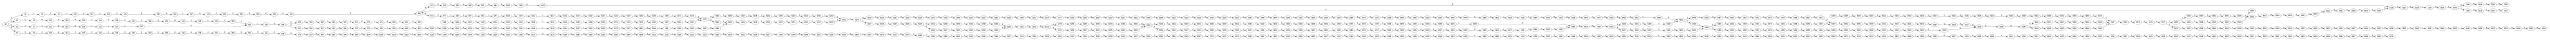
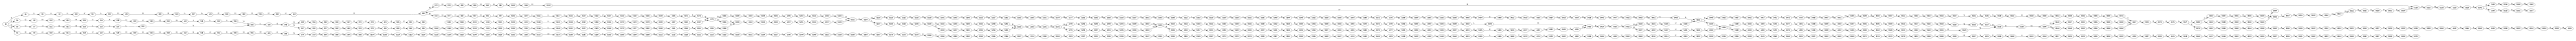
  strict digraph {
    fontname="Liberation Mono"
    rankdir=LR
    node [fontname="Liberation Mono"]
    edge [fontname="Liberation Mono"]
    S0
    S1
    S2
    S3
    S4
    S5
    S6
    S7
    S8
    S9
    S10
    S11
    S12
    S13
    S14
    S15
    S16
    S17
    S18
    S19
    S20
    S21
    S22
    S23
    S24
    S25
    S26
    S27
    S28
    S29
    S30
    S31
    S32
    S33
    S34
    S35
    S36
    S37
    S38
    S39
    S40
    S41
    S42
    S43
    S44
    S45
    S46
    S47
    S48
    S49
    S50
    S51
    S52
    S53
    S54
    S55
    S56
    S57
    S58
    S59
    S60
    S61
    S62
    S63
    S64
    S65
    S66
    S67
    S68
    S69
    S70
    S71
    S72
    S73
    S74
    S75
    S76
    S77
    S78
    S79
    S80
    S81
    S82
    S83
    S84
    S85
    S86
    S87
    S88
    S89
    S90
    S91
    S92
    S93
    S94
    S95
    S96
    S97
    S98
    S99
    S100
    S102
    S103
    S104
    S105
    S101
    S106
    S107
    S108
    S109
    S110
    S111
    S112
    S113
    S114
    S115
    S116
    S117
    S118
    S119
    S120
    S121
    S122
    S123
    S124
    S125
    S126
    S127
    S128
    S129
    S130
    S131
    S132
    S133
    S134
    S135
    S136
    S137
    S138
    S139
    S140
    S141
    S142
    S143
    S144
    S145
    S146
    S147
    S148
    S149
    S150
    S151
    S152
    S153
    S154
    S155
    S156
    S157
    S158
    S159
    S160
    S161
    S162
    S163
    S164
    S165
    S166
    S167
    S168
    S169
    S170
    S171
    S172
    S173
    S174
    S175
    S176
    S177
    S178
    S179
    S180
    S181
    S182
    S183
    S184
    S185
    S186
    S187
    S188
    S189
    S190
    S191
    S192
    S193
    S194
    S195
    S196
    S197
    S198
    S199
    S200
    S201
    S202
    S203
    S204
    S205
    S206
    S207
    S208
    S209
    S210
    S211
    S212
    S213
    S214
    S215
    S216
    S217
    S218
    S219
    S220
    S221
    S222
    S223
    S224
    S225
    S226
    S227
    S228
    S229
    S230
    n232 [label=S831]
    S232
    S233
    S234
    S235
    S236
    S237
    S238
    S239
    S240
    S241
    S242
    S243
    S244
    S245
    S246
    S247
    S248
    S249
    S250
    S251
    S252
    S253
    S254
    S255
    S256
    S257
    S258
    S259
    S260
    S261
    S262
    S263
    S264
    S265
    S266
    S267
    S268
    S269
    S270
    S271
    S272
    S273
    S274
    S275
    S276
    S277
    S278
    S279
    S280
    S281
    S282
    S283
    S284
    S285
    S286
    S287
    S288
    S289
    S290
    S291
    S292
    S293
    S294
    S295
    S296
    S297
    S298
    S299
    S300
    S301
    S302
    S303
    S304
    S305
    S306
    S307
    S308
    S309
    S310
    S311
    S312
    S313
    S314
    S315
    S316
    S317
    S318
    S319
    S320
    S321
    S322
    S323
    S324
    S325
    S326
    S327
    S328
    S329
    S330
    S331
    S332
    S333
    S334
    S335
    S336
    S337
    S338
    S339
    S340
    S341
    S342
    S343
    S344
    S345
    S346
    S347
    S348
    S349
    S350
    S351
    S352
    S353
    S354
    S355
    S356
    S357
    S358
    S359
    S360
    S361
    S362
    S363
    S364
    S365
    S366
    S367
    S368
    S369
    S370
    S371
    S372
    S373
    S374
    S375
    S376
    S377
    S378
    S379
    S380
    S381
    S382
    S383
    S384
    S385
    S386
    S387
    S388
    S389
    S390
    S391
    S392
    S393
    S394
    S395
    S396
    S397
    S398
    S399
    S400
    S401
    S402
    S403
    S404
    S405
    S406
    S407
    S408
    S409
    S410
    S411
    S412
    S413
    S414
    S415
    S416
    S417
    S418
    S419
    S420
    S421
    S422
    S423
    S424
    S425
    S426
    S427
    S428
    S429
    S430
    S431
    S432
    S433
    S434
    S435
    S436
    S437
    S438
    S439
    S440
    S441
    S442
    S443
    S444
    S445
    S446
    S447
    S448
    S449
    S450
    S451
    S452
    S453
    S454
    S455
    S456
    S457
    S458
    S459
    S460
    S461
    S462
    S463
    S464
    S465
    S466
    S467
    S468
    S469
    S470
    S471
    S472
    S473
    S474
    S475
    S476
    S477
    S478
    S479
    S480
    S481
    S482
    S483
    S484
    S485
    S486
    S487
    S488
    S489
    S490
    S491
    S492
    S493
    S494
    S495
    S496
    S497
    S498
    S499
    S500
    S501
    S502
    S503
    S504
    S505
    S506
    S507
    S508
    S509
    S510
    S511
    S512
    S513
    S514
    S515
    S516
    S517
    S518
    S519
    S520
    S521
    S522
    S523
    S524
    S525
    S526
    S527
    S528
    S529
    S530
    S531
    S532
    S533
    S534
    S535
    S536
    S537
    S538
    S539
    S540
    S541
    S542
    S543
    S544
    S545
    S546
    S547
    S548
    S549
    S550
    S551
    S552
    S553
    S554
    S555
    S556
    S557
    S558
    S559
    S560
    S561
    S562
    S563
    S564
    S565
    S566
    S567
    S568
    S569
    S570
    S571
    S572
    S573
    S574
    S575
    S576
    S577
    S578
    S579
    S580
    S581
    S582
    S583
    S584
    S585
    S586
    S587
    S588
    S589
    S590
    S591
    S592
    S593
    S594
    S595
    S596
    S597
    S598
    S599
    S600
    S601
    S602
    S603
    S604
    S605
    S606
    S607
    S608
    S609
    S610
    S611
    S612
    S613
    S614
    S615
    S616
    S617
    S618
    S619
    S620
    S621
    S622
    S623
    S624
    S625
    S626
    S627
    S628
    S629
    S630
    S631
    S632
    S633
    S634
    S635
    S636
    S637
    S638
    S639
    S640
    S641
    S642
    S643
    S644
    S645
    S646
    S647
    S648
    S649
    S650
    S651
    S652
    S653
    S654
    S655
    S656
    S657
    S658
    S659
    S660
    S661
    S662
    S663
    S664
    S665
    S666
    S667
    S668
    S669
    S670
    S0 -> S1 [label=S]
    S0 -> S2 [label=G]
    S0 -> S3 [label=V]
    S0 -> S4 [label=P]
    S1 -> S5 [label=L]
    S2 -> S6 [label=R]
    S3 -> S7 [label=C]
    S4 -> S8 [label=E]
    S5 -> S9 [label=L]
    S6 -> S10 [label=A]
    S7 -> S11 [label=I]
    S8 -> S12 [label=R]
    S9 -> S13 [label=L]
    S10 -> S14 [label=W]
    S11 -> S15 [label=Q]
    S12 -> S16 [label=A]
    S13 -> S17 [label=V]
    S14 -> S18 [label=F]
    S15 -> S19 [label=N]
    S16 -> S20 [label=M]
    S17 -> S21 [label=L]
    S18 -> S22 [label=V]
    S19 -> S23 [label=L]
    S20 -> S24 [label=C]
    S21 -> S25 [label=G]
    S22 -> S26 [label=G]
    S23 -> S27 [label=L]
    S24 -> S28 [label=A]
    S25 -> S29 [label=D]
    S26 -> S30 [label=D]
    S27 -> S31 [label=L]
    S28 -> S32 [label=C]
    S29 -> S33 [label=D]
    S30 -> S34 [label=E]
    S31 -> S35 [label=V]
    S32 -> S36 [label=V]
    S33 -> S37 [label=L]
    S34 -> S38 [label=E]
    S35 -> S39 [label=L]
    S36 -> S40 [label=Q]
    S37 -> S41 [label=A]
    S38 -> S42 [label=Q]
    S39 -> S43 [label=S]
    S40 -> S44 [label=N]
    S41 -> S45 [label=P]
    S42 -> S46 [label=E]
    S43 -> S47 [label=N]
    S43 -> S48 [label=G]
    S44 -> S49 [label=L]
    S45 -> S50 [label=S]
    S46 -> S51 [label=A]
    S47 -> S52 [label=E]
    S48 -> S53 [label=E]
    S49 -> S54 [label=L]
    S50 -> S55 [label=S]
    S51 -> S56 [label=S]
    S52 -> S57 [label=L]
    S53 -> S58 [label=V]
    S54 -> S59 [label=L]
    S55 -> S60 [label=P]
    S56 -> S61 [label=H]
    S57 -> S62 [label=A]
    S58 -> S63 [label=A]
    S59 -> S35 [label=V]
    S60 -> S64 [label=V]
    S61 -> S65 [label=M]
    S62 -> S66 [label=S]
    S63 -> S67 [label=P]
    S64 -> S68 [label=P]
    S65 -> S69 [label=P]
    S66 -> S70 [label=P]
    S67 -> S71 [label=S]
    S68 -> S72 [label=R]
    S68 -> S73 [label=N]
    S69 -> S74 [label=N]
    S70 -> S75 [label=C]
    S71 -> S76 [label=G]
    S72 -> S77 [label=G]
    S73 -> S78 [label=R]
    S74 -> S79 [label=L]
    S75 -> S80 [label=G]
    S76 -> S81 [label=L]
    S77 -> S82 [label=C]
    S78 -> S83 [label=S]
    S79 -> S84 [label=R]
    S80 -> S85 [label=L]
    S81 -> S86 [label=Q]
    S82 -> S87 [label=A]
    S83 -> S88 [label=A]
    S84 -> S89 [label=C]
    S85 -> S90 [label=E]
    S86 -> S91 [label=P]
    S87 -> S92 [label=D]
    S88 -> S93 [label=R]
    S89 -> S94 [label=C]
    S90 -> S95 [label=P]
    S91 -> S96 [label=D]
    S92 -> S97 [label=L]
    S93 -> S98 [label=N]
    S94 -> S99 [label=E]
    S95 -> S100 [label=E]
    S97 -> S102 [label=L]
    S98 -> S103 [label=G]
    S99 -> S104 [label=P]
    S100 -> S105 [label=A]
    S102 -> S107 [label=T]
    S103 -> S108 [label=P]
    S104 -> S109 [label=I]
    S105 -> S110 [label=C]
    S101 -> S106 [label=C]
    S106 -> S111 [label=A]
    S107 -> S112 [label=L]
    S108 -> S113 [label=G]
    S109 -> S114 [label=L]
    S110 -> S115 [label=A]
    S111 -> S116 [label=S]
    S112 -> S117 [label=L]
    S113 -> S118 [label=R]
    S114 -> S119 [label=S]
    S115 -> S120 [label=G]
    S116 -> S121 [label=L]
    S117 -> S122 [label=A]
    S118 -> S123 [label=P]
    S119 -> S124 [label=L]
    S120 -> S125 [label=L]
    S121 -> S126 [label=L]
    S122 -> S127 [label=E]
    S123 -> S128 [label=N]
    S124 -> S129 [label=F]
    S125 -> S130 [label=L]
    S126 -> S131 [label=S]
    S127 -> S132 [label=R]
    S128 -> S133 [label=L]
    S129 -> S134 [label=K]
    S130 -> S135 [label=R]
    S131 -> S136 [label=L]
    S132 -> S137 [label=V]
    S133 -> S138 [label=R]
    S134 -> S139 [label=D]
    S135 -> S140 [label=L]
    S136 -> S141 [label=L]
    S137 -> S142 [label=P]
    S138 -> S143 [label=S]
    S139 -> S144 [label=A]
    S140 -> S145 [label=L]
    S141 -> S146 [label=P]
    S142 -> S147 [label=G]
    S143 -> S148 [label=M]
    S143 -> S149 [label=L]
    S144 -> S150 [label=S]
    S145 -> S151 [label=P]
    S146 -> S152 [label=Q]
    S147 -> S153 [label=H]
    S148 -> S154 [label=W]
    S149 -> S155 [label=W]
    S150 -> S156 [label=K]
    S151 -> S157 [label=H]
    S152 -> S158 [label=L]
    S153 -> S159 [label=R]
    S154 -> S160 [label=S]
    S155 -> S161 [label=S]
    S156 -> S162 [label=G]
    S157 -> S163 [label=L]
    S158 -> S164 [label=V]
    S159 -> S165 [label=L]
    S160 -> S166 [label=M]
    S161 -> S167 [label=M]
    S162 -> S168 [label=Y]
    S163 -> S169 [label=V]
    S164 -> S170 [label=P]
    S165 -> S171 [label=L]
    S168 -> S172 [label=M]
    S169 -> S173 [label=A]
    S170 -> S174 [label=K]
    S171 -> S175 [label=P]
    S172 -> S176 [label=D]
    S173 -> S177 [label=S]
    S174 -> S178 [label=H]
    S175 -> S179 [label=Q]
    S176 -> S180 [label=T]
    S177 -> S181 [label=H]
    S178 -> S182 [label=R]
    S179 -> S183 [label=R]
    S179 -> S184 [label=Q]
    S180 -> S185 [label=E]
    S181 -> S186 [label=Q]
    S182 -> S187 [label=L]
    S183 -> S188 [label=A]
    S184 -> S189 [label=S]
    S185 -> S190 [label=R]
    S186 -> S191 [label=L]
    S187 -> S192 [label=L]
    S188 -> S193 [label=E]
    S189 -> S194 [label=Q]
    S190 -> S195 [label=I]
    S191 -> S196 [label=L]
    S192 -> S197 [label=P]
    S193 -> S198 [label=S]
    S194 -> S199 [label=G]
    S195 -> S200 [label=S]
    S196 -> S201 [label=P]
    S197 -> S179 [label=Q]
    S198 -> S202 [label=V]
    S199 -> S203 [label=I]
    S200 -> S204 [label=R]
    S201 -> S205 [label=Q]
    S202 -> S206 [label=L]
    S203 -> S207 [label=L]
    S204 -> S208 [label=R]
    S205 -> S209 [label=Q]
    S206 -> S210 [label=M]
    S207 -> S211 [label=M]
    S208 -> S212 [label=Q]
    S209 -> S189 [label=S]
    S210 -> S213 [label=E]
    S211 -> S214 [label=E]
    S212 -> S215 [label=S]
    S213 -> S216 [label=F]
    S214 -> S217 [label=F]
    S215 -> S218 [label=L]
    S216 -> S219 [label=L]
    S217 -> S220 [label=L]
    S218 -> S221 [label=M]
    S219 -> S222 [label=K]
    S220 -> S222 [label=K]
    S221 -> S223 [label=V]
    S222 -> S224 [label=L]
    S223 -> S225 [label=H]
    S224 -> S226 [label=Q]
    S224 -> S227 [label=L]
    S225 -> S228 [label=N]
    S226 -> S229 [label=E]
    S227 -> S230 [label=A]
    S228 -> n232 [label=C]
    S229 -> S232 [label=A]
    S230 -> S233 [label=G]
    n232 -> S234 [label=P]
    S232 -> S235 [label=R]
    S233 -> S236 [label=Q]
    S234 -> S237 [label=L]
    S235 -> S238 [label=R]
    S236 -> S239 [label=S]
    S237 -> S240 [label=L]
    S238 -> S241 [label=E]
    S239 -> S242 [label=E]
    S239 -> S243 [label=D]
    S240 -> S244 [label=Y]
    S241 -> S245 [label=E]
    S242 -> S246 [label=S]
    S243 -> S247 [label=S]
    S244 -> S248 [label=R]
    S245 -> S249 [label=V]
    S246 -> S250 [label=D]
    S247 -> S251 [label=D]
    S248 -> S252 [label=L]
    S249 -> S253 [label=G]
    S250 -> S254 [label=L]
    S251 -> S255 [label=L]
    S252 -> S256 [label=I]
    S253 -> S257 [label=D]
    S254 -> S258 [label=G]
    S255 -> S259 [label=G]
    S256 -> S260 [label=L]
    S257 -> S261 [label=G]
    S258 -> S262 [label=R]
    S259 -> S263 [label=R]
    S260 -> S264 [label=Q]
    S261 -> S265 [label=L]
    S262 -> S266 [label=R]
    S263 -> S266 [label=R]
    S264 -> S267 [label=L]
    S265 -> S268 [label=E]
    S266 -> S269 [label=L]
    S267 -> S270 [label=M]
    S268 -> S271 [label=D]
    S269 -> S272 [label=H]
    S270 -> S273 [label=V]
    S271 -> S274 [label=W]
    S272 -> S275 [label=W]
    S273 -> S276 [label=D]
    S274 -> S277 [label=Q]
    S275 -> S278 [label=H]
    S275 -> S279 [label=Q]
    S276 -> S280 [label=E]
    S277 -> S281 [label=L]
    S278 -> S282 [label=L]
    S279 -> S283 [label=V]
    S280 -> S284 [label=C]
    S281 -> S285 [label=Q]
    S282 -> S286 [label=L]
    S283 -> S287 [label=L]
    S284 -> S288 [label=N]
    S285 -> S289 [label=W]
    S286 -> S290 [label=R]
    S287 -> S291 [label=R]
    S288 -> S292 [label=L]
    S289 -> S293 [label=A]
    S290 -> S294 [label=E]
    S291 -> S295 [label=E]
    S292 -> S296 [label=S]
    S293 -> S297 [label=L]
    S294 -> S298 [label=L]
    S295 -> S299 [label=L]
    S296 -> S300 [label=L]
    S297 -> S301 [label=V]
    S298 -> S302 [label=I]
    S299 -> S303 [label=I]
    S300 -> S304 [label=L]
    S301 -> S305 [label=R]
    S302 -> S306 [label=N]
    S303 -> S306 [label=N]
    S304 -> S307 [label=T]
    S305 -> S308 [label=T]
    S306 -> S309 [label=K]
    S306 -> S310 [label=E]
    S307 -> S311 [label=Q]
    S308 -> S312 [label=L]
    S309 -> S313 [label=R]
    S310 -> S314 [label=S]
    S311 -> S315 [label=F]
    S312 -> S316 [label=L]
    S313 -> S317 [label=I]
    S314 -> S318 [label=V]
    S315 -> S319 [label=L]
    S316 -> S320 [label=D]
    S317 -> S321 [label=V]
    S318 -> S322 [label=V]
    S319 -> S323 [label=S]
    S320 -> S324 [label=E]
    S321 -> S325 [label=M]
    S322 -> S326 [label=L]
    S323 -> S327 [label=L]
    S324 -> S328 [label=R]
    S325 -> S329 [label=E]
    S326 -> S330 [label=E]
    S327 -> S331 [label=S]
    S328 -> S332 [label=L]
    S329 -> S333 [label=L]
    S330 -> S334 [label=L]
    S331 -> S335 [label=V]
    S332 -> S336 [label=A]
    S333 -> S337 [label=I]
    S334 -> S338 [label=I]
    S335 -> S339 [label=M]
    S336 -> S340 [label=F]
    S337 -> S341 [label=P]
    S338 -> S342 [label=P]
    S339 -> S343 [label=C]
    S340 -> S344 [label=E]
    S341 -> S345 [label=G]
    S342 -> S346 [label=G]
    S343 -> S347 [label=L]
    S344 -> S348 [label=L]
    S345 -> S349 [label=V]
    S346 -> S350 [label=M]
    S347 -> S351 [label=R]
    S348 -> S352 [label=L]
    S349 -> S353 [label=N]
    S350 -> S354 [label=G]
    S351 -> S355 [label=S]
    S352 -> S356 [label=P]
    S353 -> S357 [label=P]
    S354 -> S358 [label=G]
    S355 -> S359 [label=N]
    S356 -> S360 [label=G]
    S357 -> S361 [label=V]
    S358 -> S362 [label=Q]
    S359 -> S363 [label=G]
    S360 -> S364 [label=P]
    S361 -> S365 [label=T]
    S362 -> S366 [label=E]
    S363 -> S367 [label=S]
    S364 -> S368 [label=A]
    S365 -> S369 [label=G]
    S366 -> S370 [label=S]
    S367 -> S371 [label=I]
    S368 -> S372 [label=N]
    S369 -> S373 [label=D]
    S370 -> S374 [label=P]
    S371 -> S375 [label=H]
    S372 -> S376 [label=P]
    S373 -> S377 [label=G]
    S374 -> S378 [label=R]
    S375 -> S379 [label=T]
    S376 -> S380 [label=A]
    S377 -> S381 [label=D]
    S378 -> S382 [label=E]
    S379 -> S383 [label=L]
    S380 -> S384 [label=S]
    S381 -> S385 [label=P]
    S382 -> S386 [label=E]
    S383 -> S387 [label=L]
    S384 -> S388 [label=P]
    S385 -> S389 [label=C]
    S386 -> S390 [label=A]
    S387 -> S391 [label=I]
    S388 -> S392 [label=V]
    S389 -> S393 [label=D]
    S390 -> S394 [label=L]
    S391 -> S395 [label=D]
    S392 -> S396 [label=A]
    S393 -> S397 [label=S]
    S394 -> S398 [label=L]
    S395 -> S399 [label=L]
    S396 -> S400 [label=H]
    S397 -> S401 [label=P]
    S398 -> S402 [label=C]
    S399 -> S403 [label=I]
    S400 -> S404 [label=D]
    S401 -> S405 [label=Q]
    S402 -> S406 [label=L]
    S403 -> S407 [label=T]
    S404 -> S408 [label=E]
    S405 -> S409 [label=E]
    S406 -> S410 [label=M]
    S407 -> S411 [label=D]
    S408 -> S412 [label=A]
    S409 -> S413 [label=D]
    S410 -> S414 [label=Q]
    S411 -> S415 [label=N]
    S412 -> S416 [label=L]
    S413 -> S417 [label=A]
    S414 -> S418 [label=D]
    S415 -> S419 [label=D]
    S416 -> S420 [label=L]
    S417 -> S421 [label=L]
    S418 -> S422 [label=T]
    S419 -> S423 [label=H]
    S420 -> S424 [label=T]
    S421 -> S425 [label=L]
    S422 -> S426 [label=H]
    S422 -> S427 [label=N]
    S423 -> S428 [label=C]
    S424 -> S429 [label=L]
    S425 -> S430 [label=C]
    S426 -> S431 [label=N]
    S427 -> S432 [label=N]
    S428 -> S433 [label=H]
    S429 -> S434 [label=M]
    S430 -> S435 [label=L]
    S431 -> S436 [label=R]
    S432 -> S437 [label=R]
    S433 -> S438 [label=L]
    S434 -> S439 [label=Q]
    S435 -> S410 [label=M]
    S436 -> S440 [label=V]
    S437 -> S441 [label=V]
    S438 -> S442 [label=L]
    S439 -> S443 [label=Y]
    S440 -> S444 [label=A]
    S441 -> S445 [label=A]
    S442 -> S446 [label=I]
    S443 -> S447 [label=T]
    S444 -> S448 [label=S]
    S444 -> S449 [label=T]
    S445 -> S450 [label=T]
    S446 -> S451 [label=F]
    S447 -> S452 [label=H]
    S448 -> S453 [label=L]
    S449 -> S454 [label=L]
    S450 -> S454 [label=L]
    S451 -> S455 [label=C]
    S452 -> S456 [label=N]
    S453 -> S457 [label=D]
    S454 -> S458 [label=D]
    S454 -> S459 [label=E]
    S455 -> S460 [label=L]
    S456 -> S461 [label=R]
    S457 -> S462 [label=D]
    S458 -> S463 [label=D]
    S459 -> S464 [label=D]
    S460 -> S465 [label=F]
    S461 -> S466 [label=V]
    S462 -> S467 [label=A]
    S463 -> S468 [label=S]
    S464 -> S469 [label=A]
    S465 -> S470 [label=T]
    S466 -> S444 [label=A]
    S467 -> S471 [label=G]
    S468 -> S472 [label=S]
    S469 -> S473 [label=A]
    S470 -> S474 [label=K]
    S471 -> S475 [label=G]
    S472 -> S476 [label=S]
    S473 -> S477 [label=G]
    S474 -> S478 [label=L]
    S475 -> S479 [label=P]
    S476 -> S480 [label=S]
    S477 -> S481 [label=T]
    S478 -> S482 [label=L]
    S479 -> S483 [label=A]
    S480 -> S484 [label=S]
    S481 -> S485 [label=I]
    S482 -> S486 [label=S]
    S483 -> S487 [label=V]
    S484 -> S488 [label=E]
    S485 -> S489 [label=S]
    S486 -> S490 [label=T]
    S487 -> S491 [label=R]
    S488 -> S492 [label=R]
    S489 -> S493 [label=A]
    S490 -> S494 [label=E]
-   S491 -> S497 [label=P]
+   S491 -> S495 [label=P]
    S492 -> S496 [label=Q]
    S493 -> S497 [label=E]
    S494 -> S498 [label=S]
    S495 -> S499 [label=G]
    S496 -> S500 [label=E]
    S497 -> S501 [label=R]
    S498 -> S502 [label=I]
    S499 -> S503 [label=Q]
    S500 -> S504 [label=L]
    S501 -> S505 [label=Q]
    S502 -> S506 [label=S]
    S503 -> S507 [label=R]
    S504 -> S508 [label=V]
    S505 -> S509 [label=E]
    S506 -> S510 [label=R]
    S507 -> S511 [label=E]
    S508 -> S512 [label=W]
    S509 -> S513 [label=L]
    S510 -> S514 [label=L]
    S511 -> S515 [label=L]
    S512 -> S516 [label=S]
    S513 -> S517 [label=I]
    S514 -> S518 [label=F]
    S515 -> S519 [label=I]
    S516 -> S520 [label=V]
    S517 -> S521 [label=W]
    S518 -> S522 [label=L]
    S519 -> S523 [label=R]
    S520 -> S524 [label=Q]
    S521 -> S525 [label=S]
    S522 -> S526 [label=D]
    S523 -> S527 [label=V]
    S524 -> S528 [label=R]
    S525 -> S529 [label=V]
    S526 -> S530 [label=L]
    S527 -> S531 [label=V]
    S528 -> S532 [label=W]
    S529 -> S533 [label=Q]
    S530 -> S534 [label=Y]
    S531 -> S535 [label=Q]
    S532 -> S536 [label=H]
    S533 -> S537 [label=R]
    S534 -> S538 [label=A]
    S535 -> S539 [label=S]
    S536 -> S540 [label=N]
    S537 -> S532 [label=W]
    S538 -> S541 [label=T]
    S539 -> S542 [label=W]
    S540 -> S543 [label=E]
    S540 -> S544 [label=Q]
    S541 -> S545 [label=S]
    S542 -> S546 [label=H]
    S543 -> S547 [label=F]
    S544 -> S548 [label=F]
    S545 -> S549 [label=A]
    S546 -> S550 [label=N]
    S547 -> S551 [label=V]
    S548 -> S552 [label=V]
    S549 -> S553 [label=I]
    S550 -> S554 [label=K]
    S551 -> S555 [label=M]
    S552 -> S556 [label=M]
    S553 -> S557 [label=M]
    S554 -> S558 [label=F]
    S555 -> S559 [label=L]
    S556 -> S560 [label=L]
    S557 -> S561 [label=E]
    S558 -> S562 [label=V]
    S559 -> S563 [label=C]
    S560 -> S564 [label=C]
    S561 -> S565 [label=D]
    S562 -> S566 [label=M]
    S563 -> S567 [label=T]
    S564 -> S567 [label=T]
    S565 -> S568 [label=L]
    S566 -> S569 [label=L]
    S567 -> S570 [label=E]
    S568 -> S571 [label=S]
    S569 -> S572 [label=C]
    S570 -> S573 [label=P]
    S571 -> S574 [label=S]
    S572 -> S567 [label=T]
    S573 -> S575 [label=D]
    S574 -> S576 [label=T]
    S575 -> S577 [label=A]
    S576 -> S578 [label=H]
    S577 -> S579 [label=V]
    S577 -> S580 [label=T]
    S578 -> S581 [label=L]
    S579 -> S582 [label=V]
    S580 -> S583 [label=C]
    S580 -> S584 [label=V]
    S581 -> S585 [label=A]
    S582 -> S586 [label=P]
    S583 -> S587 [label=P]
    S584 -> S588 [label=P]
    S585 -> S589 [label=T]
    S586 -> S590 [label=T]
    S587 -> S591 [label=G]
    S588 -> S592 [label=S]
    S589 -> S593 [label=G]
    S590 -> S594 [label=Q]
    S591 -> S595 [label=P]
    S592 -> S596 [label=S]
    S593 -> S597 [label=M]
    S594 -> S598 [label=L]
    S595 -> S599 [label=T]
    S596 -> S600 [label=P]
    S597 -> S601 [label=V]
    S598 -> S602 [label=S]
    S599 -> S603 [label=A]
    S600 -> S604 [label=V]
    S601 -> S605 [label=P]
    S602 -> S606 [label=A]
    S603 -> S607 [label=T]
    S604 -> S68 [label=P]
    S605 -> S608 [label=V]
    S606 -> S609 [label=G]
    S607 -> S610 [label=N]
    S608 -> S611 [label=L]
    S609 -> S612 [label=Q]
    S610 -> S613 [label=H]
    S611 -> S614 [label=F]
    S612 -> S615 [label=P]
    S613 -> S616 [label=G]
    S614 -> S617 [label=G]
    S615 -> S618 [label=V]
    S616 -> S619 [label=S]
    S617 -> S620 [label=N]
    S618 -> S621 [label=R]
    S619 -> S622 [label=R]
    S620 -> S623 [label=H]
    S621 -> S624 [label=H]
    S622 -> S625 [label=N]
    S623 -> S626 [label=L]
    S624 -> S627 [label=G]
    S625 -> S628 [label=G]
    S626 -> S629 [label=Y]
    S627 -> S630 [label=P]
    S628 -> S631 [label=P]
    S629 -> S632 [label=D]
    S630 -> S633 [label=G]
    S631 -> S634 [label=G]
    S632 -> S635 [label=L]
    S633 -> S636 [label=R]
    S634 -> S118 [label=R]
    S635 -> S637 [label=L]
    S636 -> S638 [label=S]
    S637 -> S639 [label=Q]
    S638 -> S640 [label=A]
    S639 -> S641 [label=S]
    S640 -> S642 [label=L]
    S641 -> S643 [label=R]
    S642 -> S644 [label=R]
    S643 -> S645 [label=V]
    S644 -> S646 [label=S]
    S645 -> S647 [label=L]
    S646 -> S648 [label=L]
    S647 -> S649 [label=P]
    S648 -> S650 [label=W]
    S649 -> S651 [label=H]
    S650 -> S652 [label=N]
    S651 -> S653 [label=A]
    S652 -> S654 [label=M]
    S653 -> S655 [label=V]
    S654 -> S656 [label=R]
    S655 -> S657 [label=Q]
    S656 -> S658 [label=E]
    S657 -> S659 [label=V]
    S658 -> S660 [label=M]
    S659 -> S661 [label=V]
    S661 -> S662 [label=A]
    S662 -> S663 [label=N]
    S663 -> S664 [label=C]
    S664 -> S665 [label=F]
    S665 -> S666 [label=E]
    S666 -> S667 [label=L]
    S667 -> S668 [label=S]
    S668 -> S669 [label=N]
    S669 -> S670 [label=M]
  }
